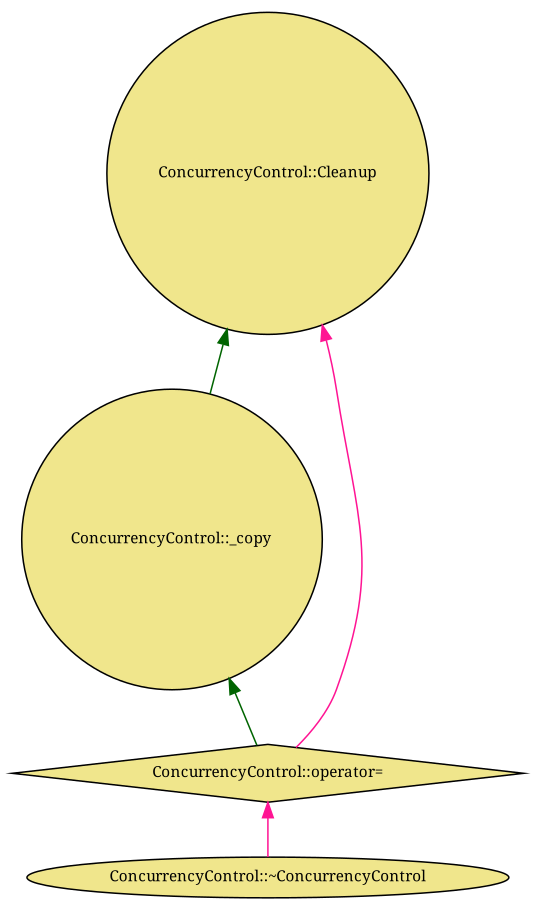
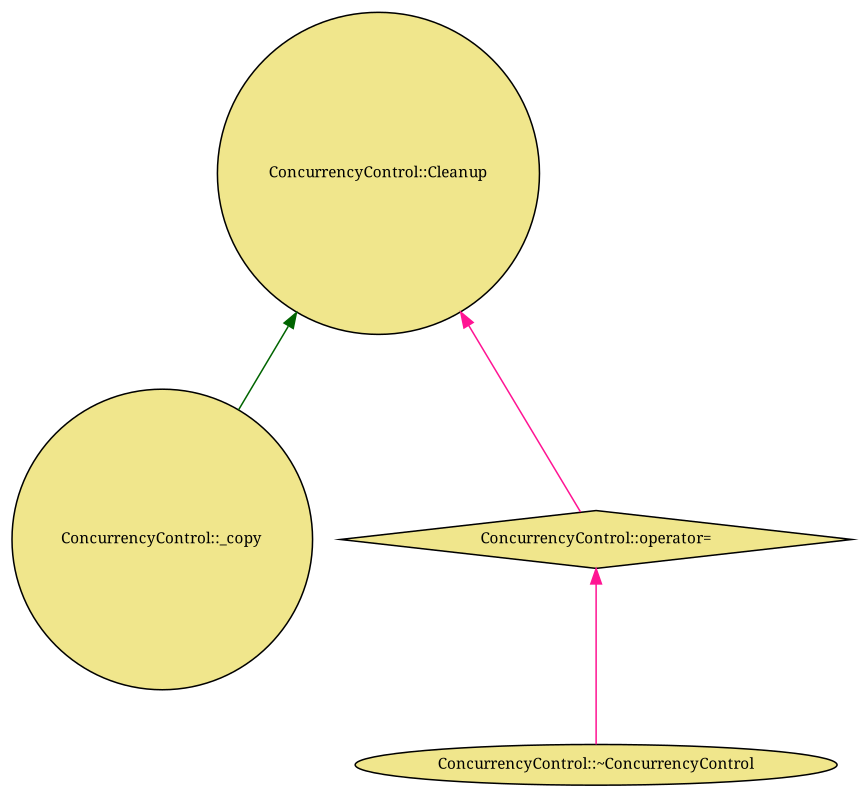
  digraph {
    fontname="Noto Serif"
    rankdir=TB
    node [color=black fillcolor=khaki fontname="Noto Serif" fontsize=10 shape=circle style=filled]
    edge [color=darkgreen dir=back fontname="Noto Serif" fontsize=10 labelfontname=FreeSans labelfontsize=10 style=solid]
    n1 [fontcolor=black height=0.2 label="ConcurrencyControl::Cleanup" width=0.4]
    n2 [height=0.2 label="ConcurrencyControl::_copy" width=0.4]
    n3 [height=0.2 label="ConcurrencyControl::operator=" shape=diamond width=0.4]
    n4 [height=0.2 label="ConcurrencyControl::~ConcurrencyControl" shape=ellipse width=0.4]
    n1 -> n2
    n1 -> n3 [color=deeppink]
-   n2 -> n3
    n3 -> n4 [color=deeppink]
  }
